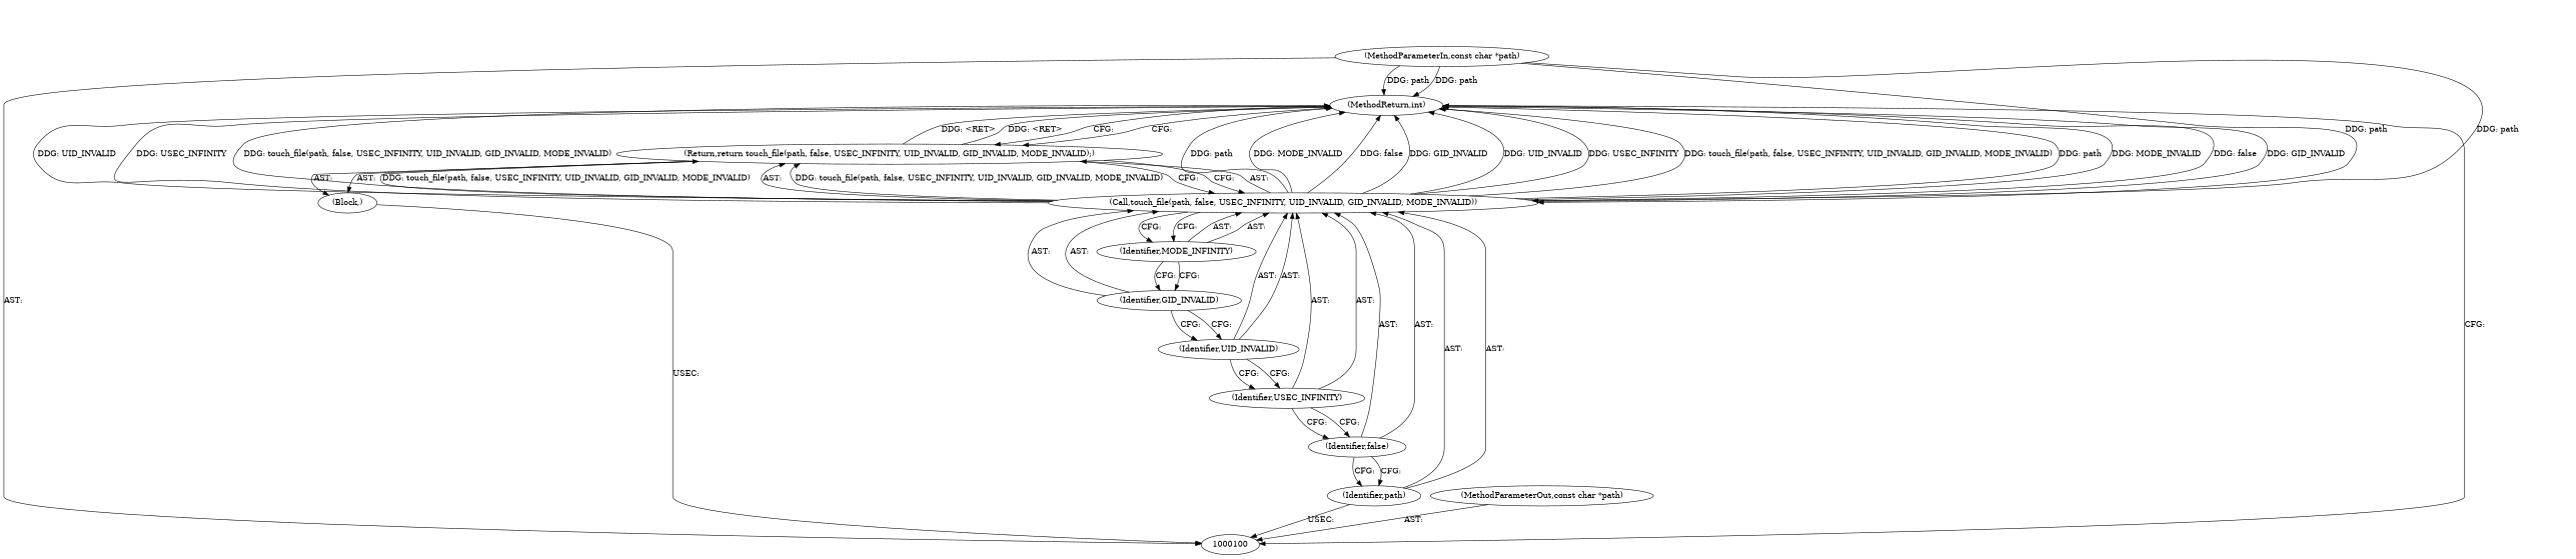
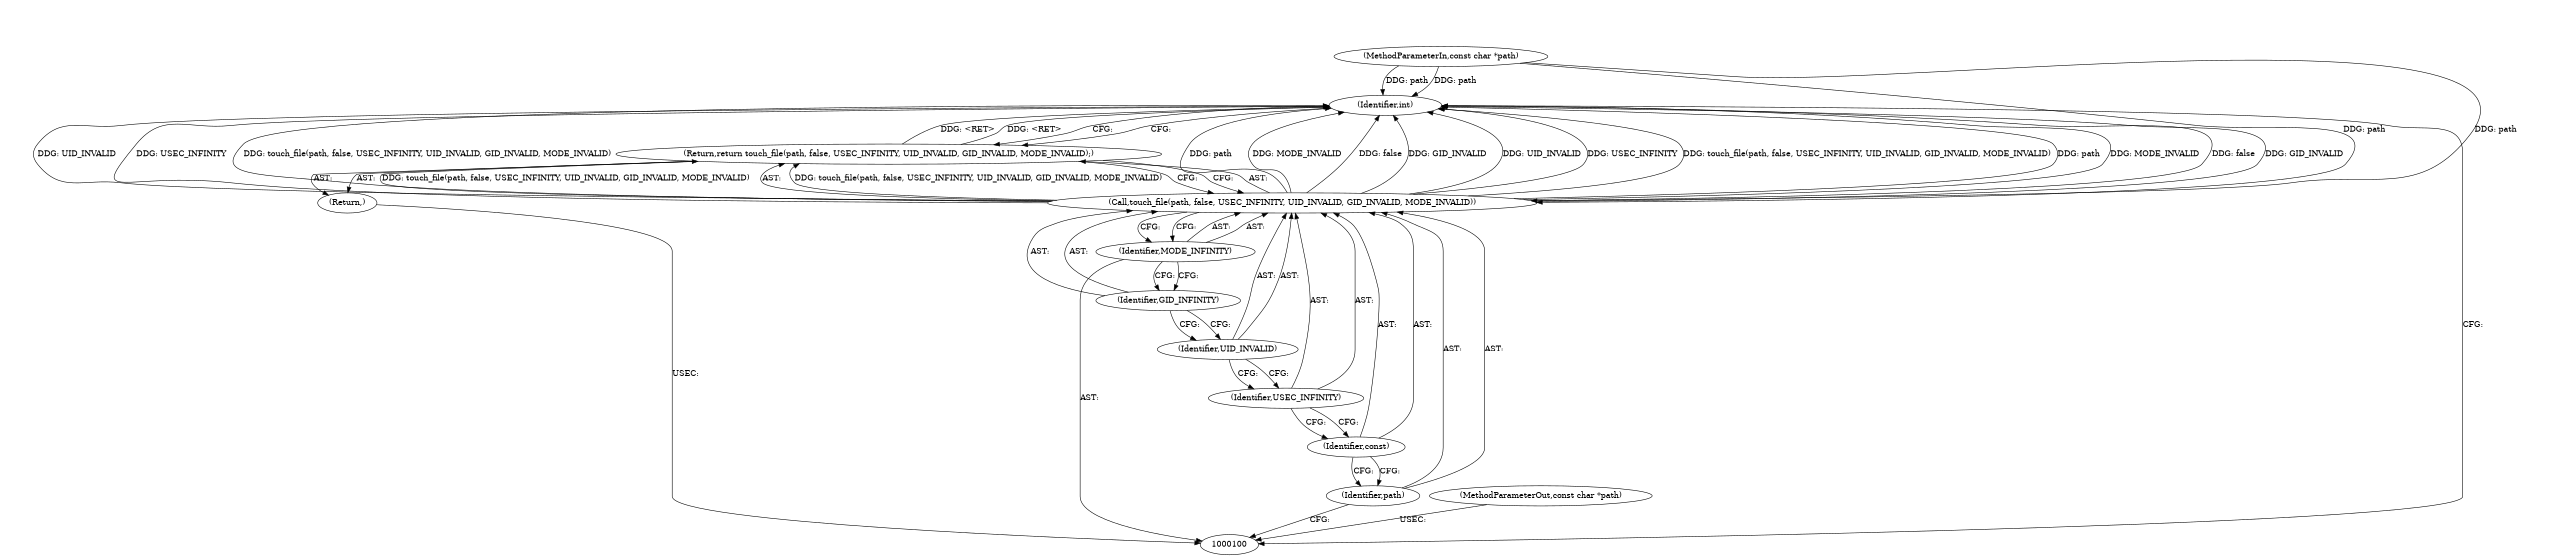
  digraph {
-   n1 [label="(MethodReturn,int)"]
+   n1 [label="(Identifier,int)"]
    n2 [label="(Return,return touch_file(path, false, USEC_INFINITY, UID_INVALID, GID_INVALID, MODE_INVALID);)"]
    1000100
    n4 [label="(Call,touch_file(path, false, USEC_INFINITY, UID_INVALID, GID_INVALID, MODE_INVALID))"]
-   n5 [label="(Block,)"]
+   n5 [label="(Return,)"]
    n6 [label="(MethodParameterIn,const char *path)"]
    n7 [label="(Identifier,MODE_INFINITY)"]
    n8 [label="(MethodParameterOut,const char *path)"]
-   n9 [label="(Identifier,GID_INVALID)"]
+   n9 [label="(Identifier,GID_INFINITY)"]
    n10 [label="(Identifier,path)"]
-   n11 [label="(Identifier,false)"]
+   n11 [label="(Identifier,const)"]
    n12 [label="(Identifier,USEC_INFINITY)"]
    n13 [label="(Identifier,UID_INVALID)"]
    n1 -> n2 [label="CFG: "]
    n1 -> n2 [label="CFG: "]
    n1 -> 1000100 [label="CFG: "]
    n2 -> n1 [label="DDG: <RET>"]
    n2 -> n1 [label="DDG: <RET>"]
    n2 -> n4 [label="CFG: "]
    n2 -> n4 [label="CFG: "]
    n2 -> n5 [label="AST: "]
    n2 -> n5 [label="AST: "]
    n4 -> n1 [label="DDG: UID_INVALID"]
    n4 -> n1 [label="DDG: USEC_INFINITY"]
    n4 -> n1 [label="DDG: touch_file(path, false, USEC_INFINITY, UID_INVALID, GID_INVALID, MODE_INVALID)"]
    n4 -> n1 [label="DDG: path"]
    n4 -> n1 [label="DDG: MODE_INVALID"]
    n4 -> n1 [label="DDG: false"]
    n4 -> n1 [label="DDG: GID_INVALID"]
    n4 -> n1 [label="DDG: UID_INVALID"]
    n4 -> n1 [label="DDG: USEC_INFINITY"]
    n4 -> n1 [label="DDG: touch_file(path, false, USEC_INFINITY, UID_INVALID, GID_INVALID, MODE_INVALID)"]
    n4 -> n1 [label="DDG: path"]
    n4 -> n1 [label="DDG: MODE_INVALID"]
    n4 -> n1 [label="DDG: false"]
    n4 -> n1 [label="DDG: GID_INVALID"]
    n4 -> n2 [label="AST: "]
    n4 -> n2 [label="DDG: touch_file(path, false, USEC_INFINITY, UID_INVALID, GID_INVALID, MODE_INVALID)"]
    n4 -> n2 [label="AST: "]
    n4 -> n2 [label="DDG: touch_file(path, false, USEC_INFINITY, UID_INVALID, GID_INVALID, MODE_INVALID)"]
    n4 -> n7 [label="CFG: "]
    n4 -> n7 [label="CFG: "]
    n5 -> 1000100 [label="USEC: "]
    n6 -> n1 [label="DDG: path"]
    n6 -> n1 [label="DDG: path"]
-   n6 -> 1000100 [label="AST: "]
+   n7 -> 1000100 [label="AST: "]
    n6 -> n4 [label="DDG: path"]
    n6 -> n4 [label="DDG: path"]
    n7 -> n4 [label="AST: "]
    n7 -> n4 [label="AST: "]
    n7 -> n9 [label="CFG: "]
    n7 -> n9 [label="CFG: "]
-   n8 -> 1000100 [label="AST: "]
+   n8 -> 1000100 [label="USEC: "]
    n9 -> n4 [label="AST: "]
    n9 -> n4 [label="AST: "]
    n9 -> n13 [label="CFG: "]
    n9 -> n13 [label="CFG: "]
-   n10 -> 1000100 [label="USEC: "]
+   n10 -> 1000100 [label="CFG: "]
    n10 -> n4 [label="AST: "]
    n10 -> n4 [label="AST: "]
    n11 -> n4 [label="AST: "]
    n11 -> n4 [label="AST: "]
    n11 -> n10 [label="CFG: "]
    n11 -> n10 [label="CFG: "]
    n12 -> n4 [label="AST: "]
    n12 -> n4 [label="AST: "]
    n12 -> n11 [label="CFG: "]
    n12 -> n11 [label="CFG: "]
    n13 -> n4 [label="AST: "]
    n13 -> n4 [label="AST: "]
    n13 -> n12 [label="CFG: "]
    n13 -> n12 [label="CFG: "]
  }
